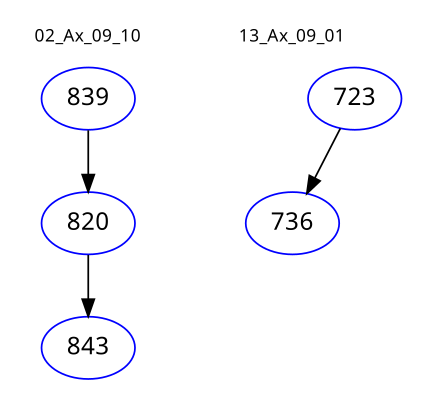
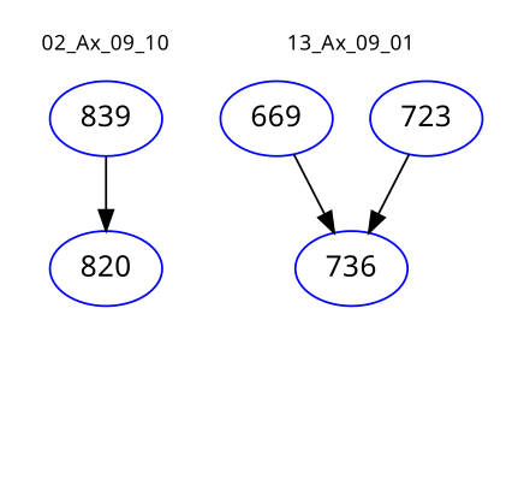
  digraph {
    fontname="Noto Sans"
    node [color=blue fontname="Noto Sans"]
    edge [color=black fontname="Noto Sans"]
    n1 [label=839]
    n2 [label=820]
-   n3 [label=843]
    n4 [label=723]
+   n5 [label=669]
    n6 [label=736]
    subgraph cluster_1 {
      color=white
      fontsize=10
      label="02_Ax_09_10"
      n1
      n2
-     n3
    }
    subgraph cluster_2 {
      color=white
      fontsize=10
      label="13_Ax_09_01"
      n4
+     n5
      n6
    }
    n1 -> n2
-   n2 -> n3
    n4 -> n6
+   n5 -> n6
  }
